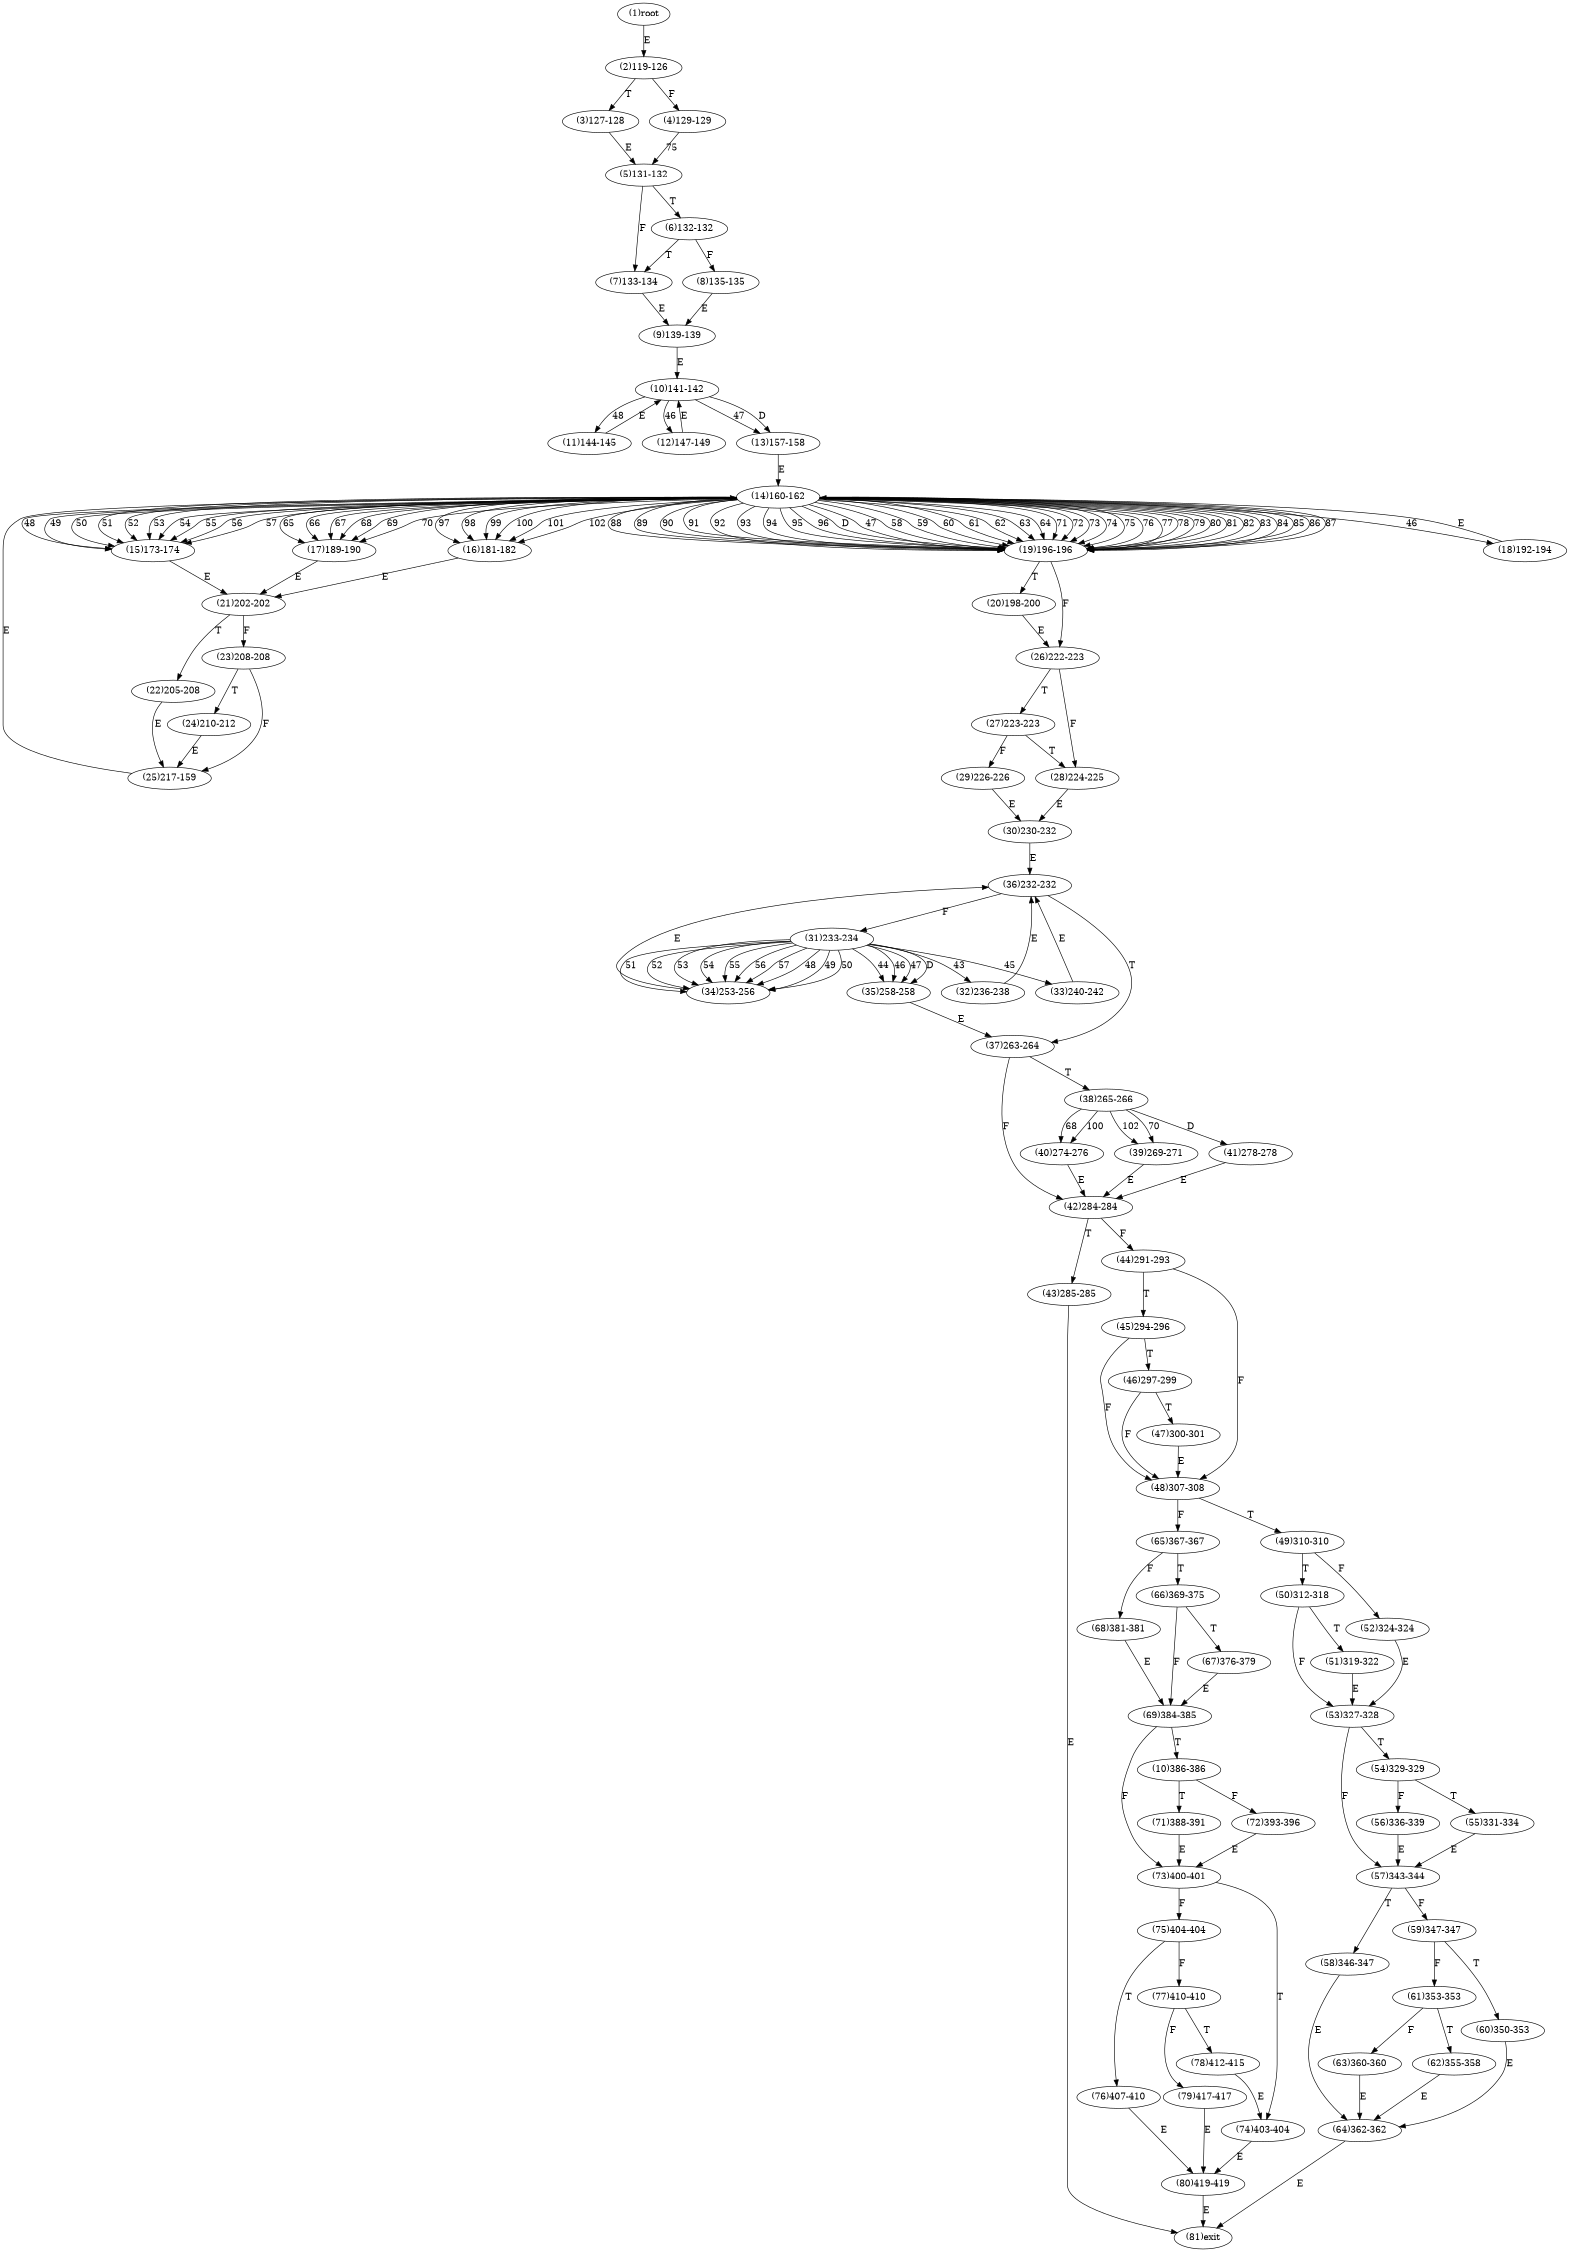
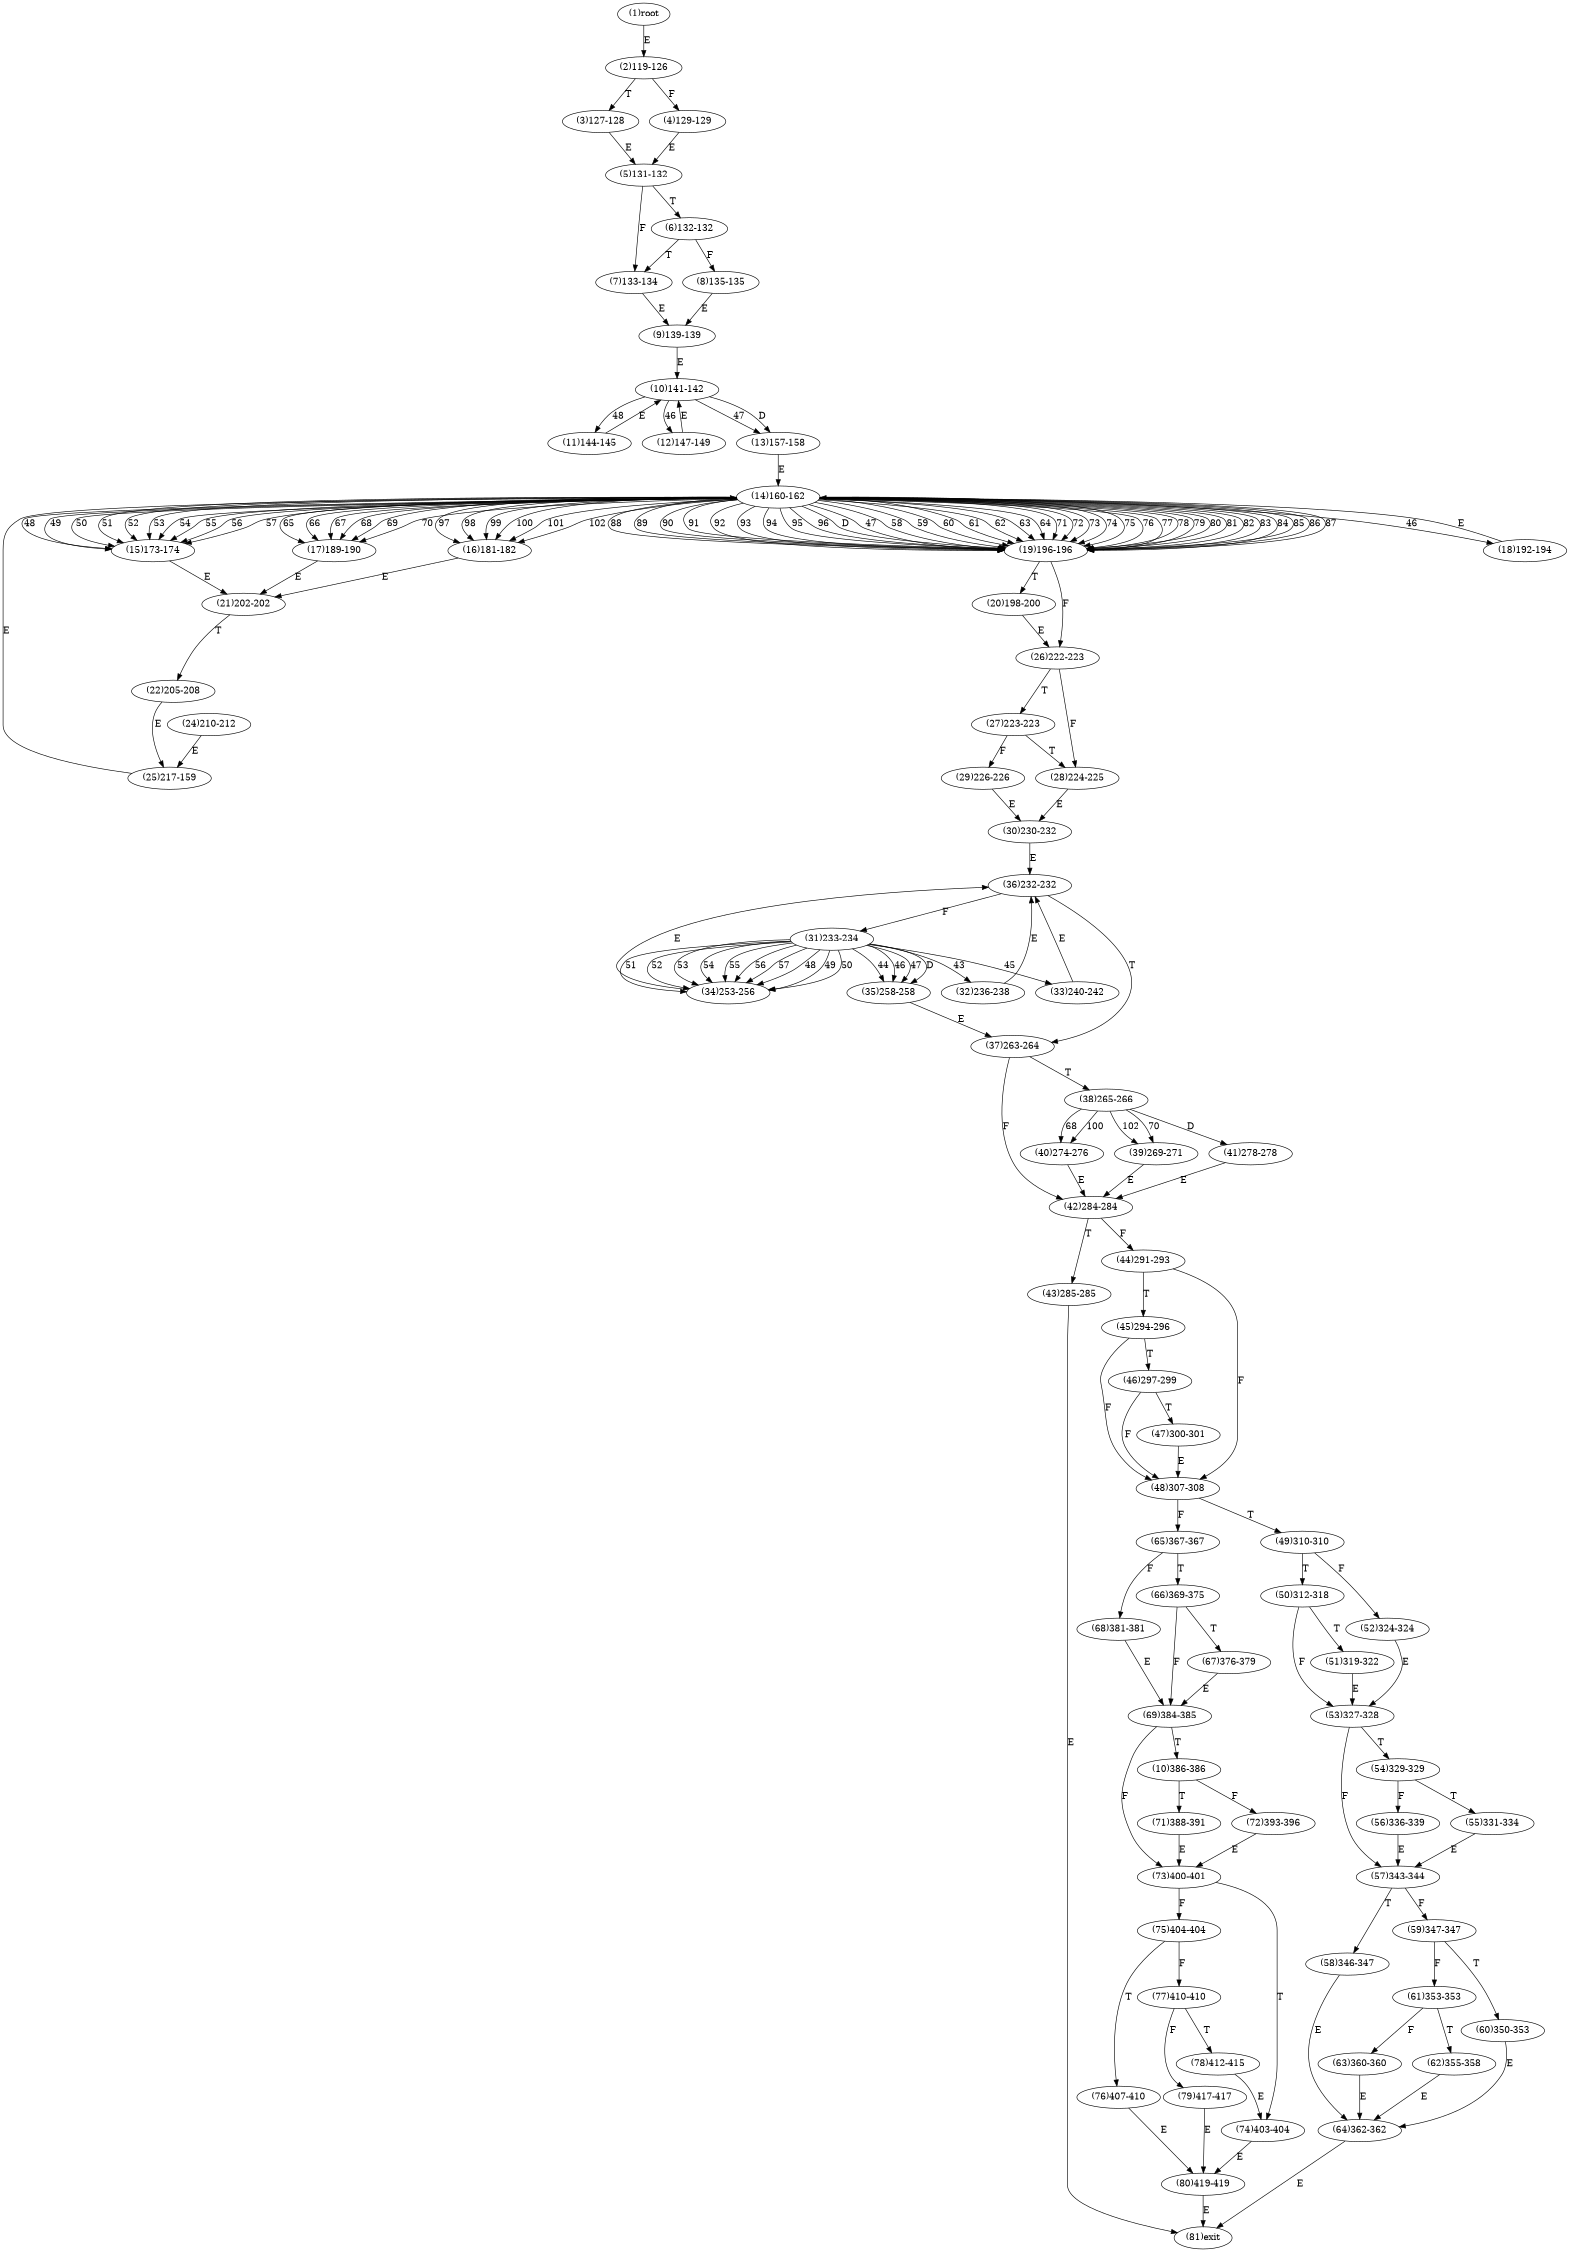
  digraph {
    n1 [label="(1)root"]
    n2 [label="(2)119-126"]
    n3 [label="(3)127-128"]
    n4 [label="(4)129-129"]
    n5 [label="(5)131-132"]
    n6 [label="(6)132-132"]
    n7 [label="(7)133-134"]
    n8 [label="(8)135-135"]
    n9 [label="(9)139-139"]
    n10 [label="(10)141-142"]
    n11 [label="(11)144-145"]
    n12 [label="(12)147-149"]
    n13 [label="(13)157-158"]
    n14 [label="(14)160-162"]
    n15 [label="(15)173-174"]
    n16 [label="(17)189-190"]
    n17 [label="(16)181-182"]
    n18 [label="(19)196-196"]
    n19 [label="(18)192-194"]
    n20 [label="(21)202-202"]
    n21 [label="(20)198-200"]
    n22 [label="(26)222-223"]
-   n23 [label="(23)208-208"]
    n24 [label="(22)205-208"]
    n25 [label="(27)223-223"]
    n26 [label="(28)224-225"]
    n27 [label="(25)217-159"]
    n28 [label="(24)210-212"]
    n29 [label="(29)226-226"]
    n30 [label="(30)230-232"]
    n31 [label="(36)232-232"]
    n32 [label="(31)233-234"]
    n33 [label="(34)253-256"]
    n34 [label="(35)258-258"]
    n35 [label="(32)236-238"]
    n36 [label="(33)240-242"]
    n37 [label="(37)263-264"]
    n38 [label="(38)265-266"]
    n39 [label="(42)284-284"]
    n40 [label="(39)269-271"]
    n41 [label="(40)274-276"]
    n42 [label="(41)278-278"]
    n43 [label="(43)285-285"]
    n44 [label="(44)291-293"]
    n45 [label="(81)exit"]
    n46 [label="(48)307-308"]
    n47 [label="(45)294-296"]
    n48 [label="(46)297-299"]
    n49 [label="(47)300-301"]
    n50 [label="(49)310-310"]
    n51 [label="(65)367-367"]
    n52 [label="(51)319-322"]
    n53 [label="(53)327-328"]
    n54 [label="(57)343-344"]
    n55 [label="(54)329-329"]
    n56 [label="(50)312-318"]
    n57 [label="(52)324-324"]
    n58 [label="(68)381-381"]
    n59 [label="(66)369-375"]
    n60 [label="(55)331-334"]
    n61 [label="(59)347-347"]
    n62 [label="(58)346-347"]
    n63 [label="(56)336-339"]
    n64 [label="(61)353-353"]
    n65 [label="(60)350-353"]
    n66 [label="(63)360-360"]
    n67 [label="(62)355-358"]
    n68 [label="(64)362-362"]
    n69 [label="(69)384-385"]
    n70 [label="(10)386-386"]
    n71 [label="(73)400-401"]
    n72 [label="(71)388-391"]
    n73 [label="(72)393-396"]
    n74 [label="(74)403-404"]
    n75 [label="(75)404-404"]
    n76 [label="(67)376-379"]
    n77 [label="(76)407-410"]
    n78 [label="(80)419-419"]
    n79 [label="(77)410-410"]
    n80 [label="(78)412-415"]
    n81 [label="(79)417-417"]
    n1 -> n2 [label=E]
    n2 -> n3 [label=T]
    n2 -> n4 [label=F]
    n3 -> n5 [label=E]
-   n4 -> n5 [label=75]
+   n4 -> n5 [label=E]
    n5 -> n6 [label=T]
    n5 -> n7 [label=F]
    n6 -> n7 [label=T]
    n6 -> n8 [label=F]
    n7 -> n9 [label=E]
    n8 -> n9 [label=E]
    n9 -> n10 [label=E]
    n10 -> n11 [label=48]
    n10 -> n12 [label=46]
    n10 -> n13 [label=47]
    n10 -> n13 [label=D]
    n11 -> n10 [label=E]
    n12 -> n10 [label=E]
    n13 -> n14 [label=E]
    n14 -> n15 [label=48]
    n14 -> n15 [label=49]
    n14 -> n15 [label=50]
    n14 -> n15 [label=51]
    n14 -> n15 [label=52]
    n14 -> n15 [label=53]
    n14 -> n15 [label=54]
    n14 -> n15 [label=55]
    n14 -> n15 [label=56]
    n14 -> n15 [label=57]
    n14 -> n16 [label=65]
    n14 -> n16 [label=66]
    n14 -> n16 [label=67]
    n14 -> n16 [label=68]
    n14 -> n16 [label=69]
    n14 -> n16 [label=70]
    n14 -> n17 [label=97]
    n14 -> n17 [label=98]
    n14 -> n17 [label=99]
    n14 -> n17 [label=100]
    n14 -> n17 [label=101]
    n14 -> n17 [label=102]
    n14 -> n18 [label=47]
    n14 -> n18 [label=58]
    n14 -> n18 [label=59]
    n14 -> n18 [label=60]
    n14 -> n18 [label=61]
    n14 -> n18 [label=62]
    n14 -> n18 [label=63]
    n14 -> n18 [label=64]
    n14 -> n18 [label=71]
    n14 -> n18 [label=72]
    n14 -> n18 [label=73]
    n14 -> n18 [label=74]
    n14 -> n18 [label=75]
    n14 -> n18 [label=76]
    n14 -> n18 [label=77]
    n14 -> n18 [label=78]
    n14 -> n18 [label=79]
    n14 -> n18 [label=80]
    n14 -> n18 [label=81]
    n14 -> n18 [label=82]
    n14 -> n18 [label=83]
    n14 -> n18 [label=84]
    n14 -> n18 [label=85]
    n14 -> n18 [label=86]
    n14 -> n18 [label=87]
    n14 -> n18 [label=88]
    n14 -> n18 [label=89]
    n14 -> n18 [label=90]
    n14 -> n18 [label=91]
    n14 -> n18 [label=92]
    n14 -> n18 [label=93]
    n14 -> n18 [label=94]
    n14 -> n18 [label=95]
    n14 -> n18 [label=96]
    n14 -> n18 [label=D]
    n14 -> n19 [label=46]
    n15 -> n20 [label=E]
    n16 -> n20 [label=E]
    n17 -> n20 [label=E]
    n18 -> n21 [label=T]
    n18 -> n22 [label=F]
    n19 -> n14 [label=E]
-   n20 -> n23 [label=F]
    n20 -> n24 [label=T]
    n21 -> n22 [label=E]
    n22 -> n25 [label=T]
    n22 -> n26 [label=F]
-   n23 -> n27 [label=F]
-   n23 -> n28 [label=T]
    n24 -> n27 [label=E]
    n25 -> n26 [label=T]
    n25 -> n29 [label=F]
    n26 -> n30 [label=E]
    n27 -> n14 [label=E]
    n28 -> n27 [label=E]
    n29 -> n30 [label=E]
    n30 -> n31 [label=E]
    n31 -> n32 [label=F]
    n31 -> n37 [label=T]
    n32 -> n33 [label=48]
    n32 -> n33 [label=49]
    n32 -> n33 [label=50]
    n32 -> n33 [label=51]
    n32 -> n33 [label=52]
    n32 -> n33 [label=53]
    n32 -> n33 [label=54]
    n32 -> n33 [label=55]
    n32 -> n33 [label=56]
    n32 -> n33 [label=57]
    n32 -> n34 [label=44]
    n32 -> n34 [label=46]
    n32 -> n34 [label=47]
    n32 -> n34 [label=D]
    n32 -> n35 [label=43]
    n32 -> n36 [label=45]
    n33 -> n31 [label=E]
    n34 -> n37 [label=E]
    n35 -> n31 [label=E]
    n36 -> n31 [label=E]
    n37 -> n38 [label=T]
    n37 -> n39 [label=F]
    n38 -> n40 [label=70]
    n38 -> n40 [label=102]
    n38 -> n41 [label=68]
    n38 -> n41 [label=100]
    n38 -> n42 [label=D]
    n39 -> n43 [label=T]
    n39 -> n44 [label=F]
    n40 -> n39 [label=E]
    n41 -> n39 [label=E]
    n42 -> n39 [label=E]
    n43 -> n45 [label=E]
    n44 -> n46 [label=F]
    n44 -> n47 [label=T]
    n46 -> n50 [label=T]
    n46 -> n51 [label=F]
    n47 -> n46 [label=F]
    n47 -> n48 [label=T]
    n48 -> n46 [label=F]
    n48 -> n49 [label=T]
    n49 -> n46 [label=E]
    n50 -> n56 [label=T]
    n50 -> n57 [label=F]
    n51 -> n58 [label=F]
    n51 -> n59 [label=T]
    n52 -> n53 [label=E]
    n53 -> n54 [label=F]
    n53 -> n55 [label=T]
    n54 -> n61 [label=F]
    n54 -> n62 [label=T]
    n55 -> n60 [label=T]
    n55 -> n63 [label=F]
    n56 -> n52 [label=T]
    n56 -> n53 [label=F]
    n57 -> n53 [label=E]
    n58 -> n69 [label=E]
    n59 -> n69 [label=F]
    n59 -> n76 [label=T]
    n60 -> n54 [label=E]
    n61 -> n64 [label=F]
    n61 -> n65 [label=T]
    n62 -> n68 [label=E]
    n63 -> n54 [label=E]
    n64 -> n66 [label=F]
    n64 -> n67 [label=T]
    n65 -> n68 [label=E]
    n66 -> n68 [label=E]
    n67 -> n68 [label=E]
    n68 -> n45 [label=E]
    n69 -> n70 [label=T]
    n69 -> n71 [label=F]
    n70 -> n72 [label=T]
    n70 -> n73 [label=F]
    n71 -> n74 [label=T]
    n71 -> n75 [label=F]
    n72 -> n71 [label=E]
    n73 -> n71 [label=E]
    n74 -> n78 [label=E]
    n75 -> n77 [label=T]
    n75 -> n79 [label=F]
    n76 -> n69 [label=E]
    n77 -> n78 [label=E]
    n78 -> n45 [label=E]
    n79 -> n80 [label=T]
    n79 -> n81 [label=F]
    n80 -> n74 [label=E]
    n81 -> n78 [label=E]
  }
